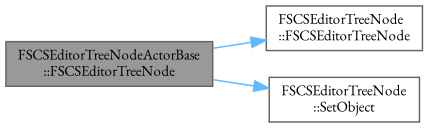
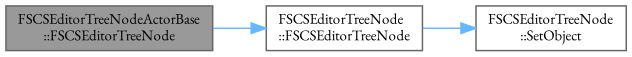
  digraph {
    fontname="EB Garamond"
    rankdir=LR
    node [color=grey40 fillcolor=white fontname="EB Garamond" fontsize=10 shape=box style=filled]
    edge [color=steelblue1 fontname="EB Garamond" fontsize=10 labelfontname=Helvetica labelfontsize=10 style=solid]
    n1 [color=gray40 fillcolor=grey60 fontcolor=black height=0.2 label="FSCSEditorTreeNodeActorBase\l::FSCSEditorTreeNode" width=0.4]
    n2 [height=0.2 label="FSCSEditorTreeNode\l::FSCSEditorTreeNode" width=0.4]
    n3 [height=0.2 label="FSCSEditorTreeNode\l::SetObject" width=0.4]
    n1 -> n2
-   n1 -> n3
+   n2 -> n3
  }
